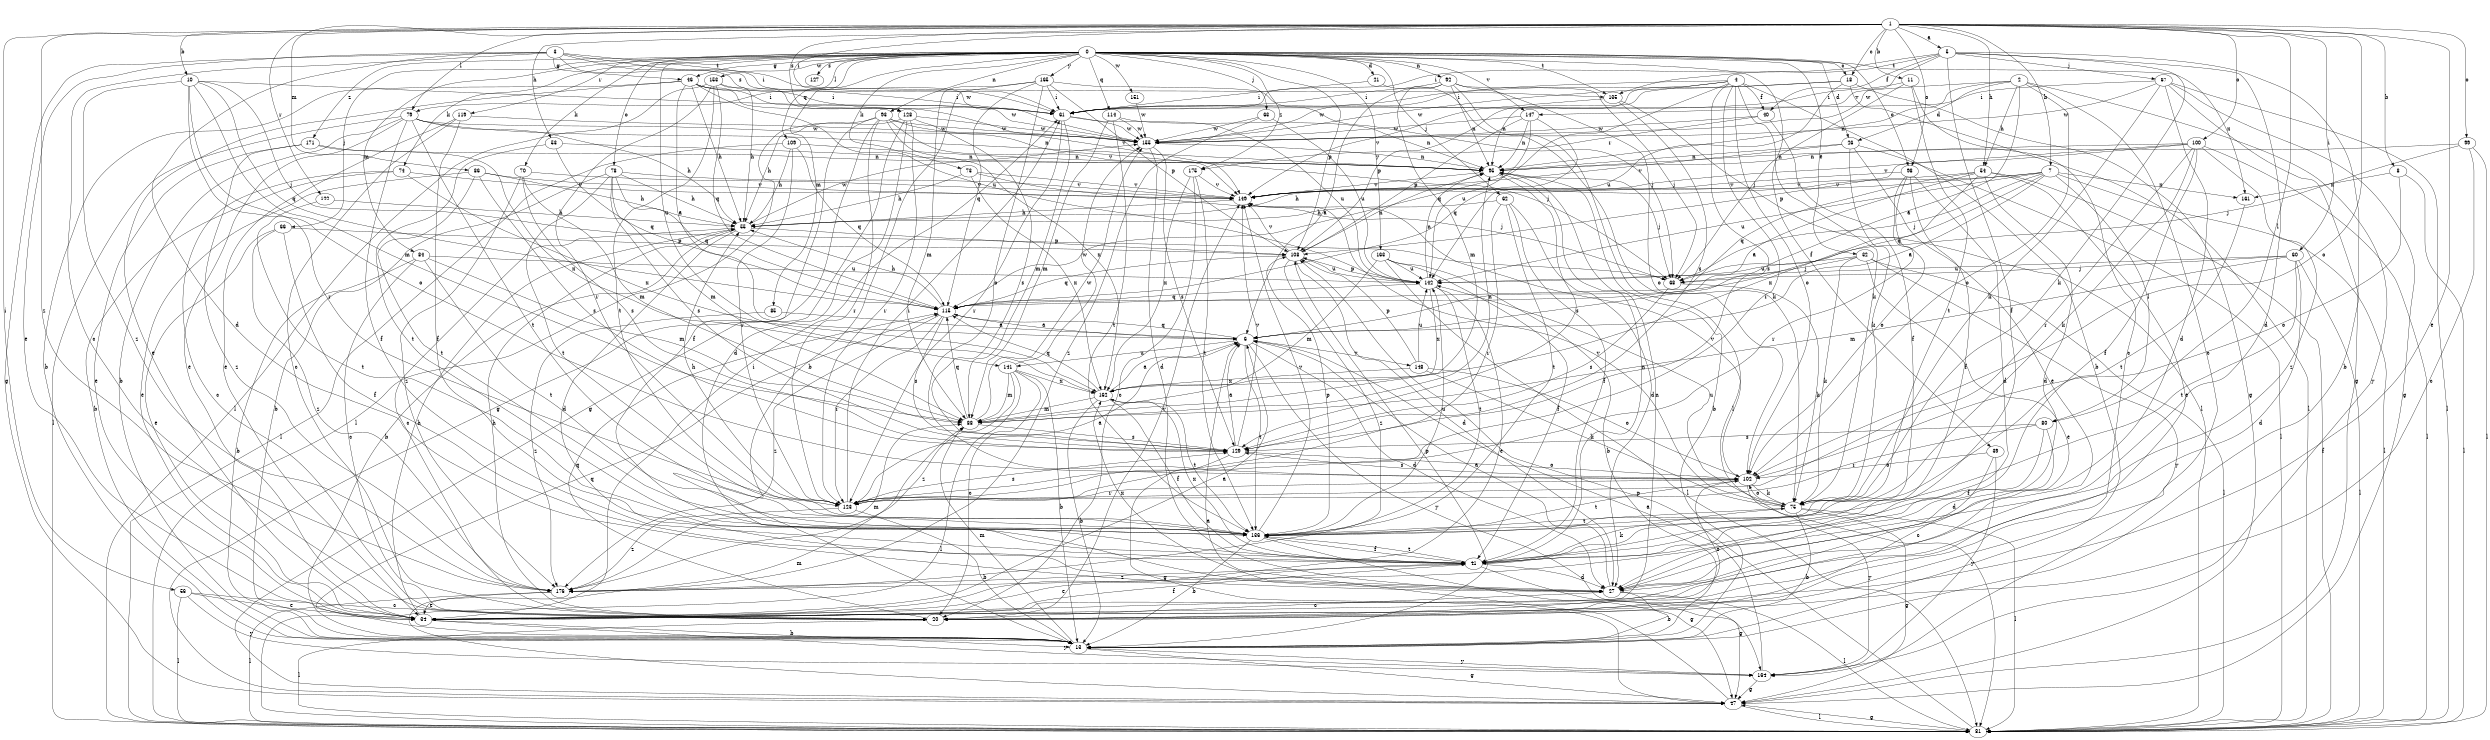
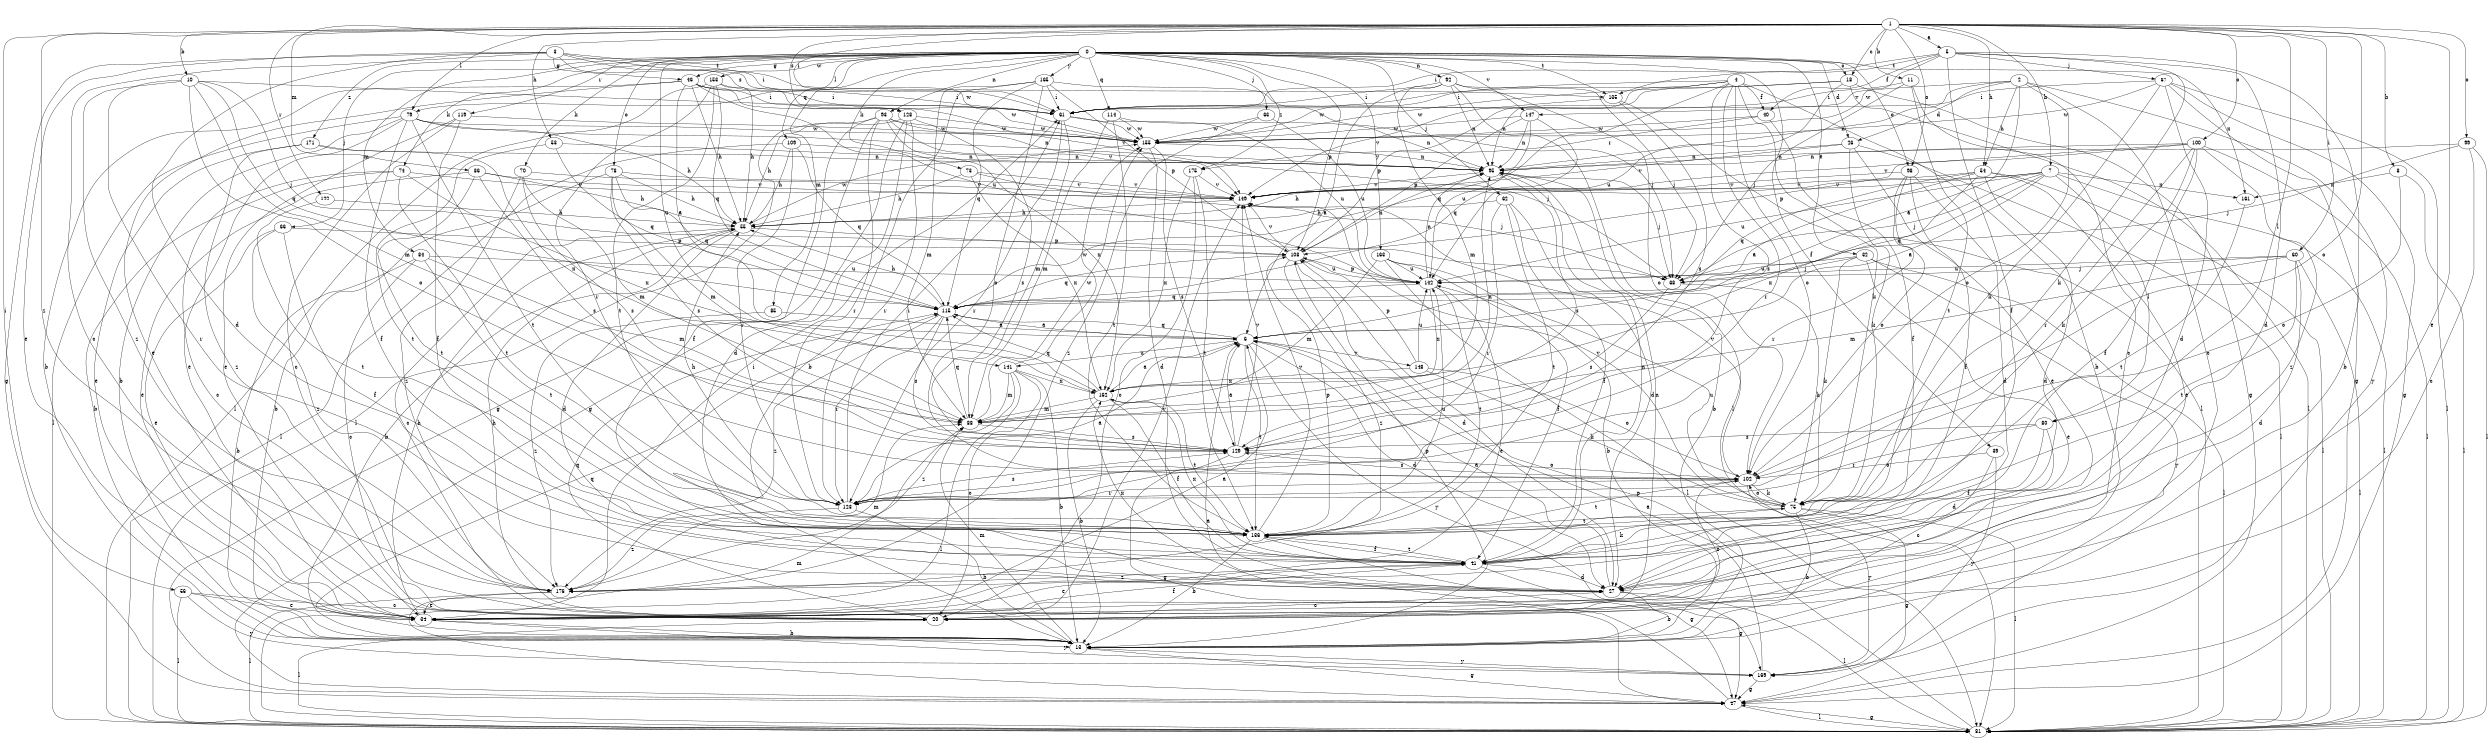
  strict digraph {
    0
    18
-   21
    26
    32
    39
    46
    62
    63
    66
    70
    73
    74
    78
    79
    84
    85
    92
    93
    98
    108
    109
    114
    119
-   127
    135
    141
    147
-   151
    153
    161
    163
    165
    171
    175
    61
    47
    155
    81
    142
    75
    34
    95
    149
-   169 [label=164]
+   169
    68
    102
    20
    6
    13
    55
    27
    123
    41
    136
    176
    129
    88
    162
    115
    1
    5
    7
    8
    10
    11
    53
    54
    56
    60
    80
    86
    99
    100
    122
    128
    40
    67
    2
    148
    3
    4
    0 -> 18 [label=c]
-   0 -> 21 [label=d]
    0 -> 26 [label=d]
    0 -> 32 [label=e]
    0 -> 39 [label=f]
    0 -> 46 [label=g]
    0 -> 62 [label=j]
    0 -> 63 [label=j]
    0 -> 66 [label=j]
    0 -> 70 [label=k]
    0 -> 73 [label=k]
    0 -> 74 [label=k]
    0 -> 78 [label=o]
    0 -> 79 [label=l]
    0 -> 84 [label=m]
    0 -> 85 [label=m]
    0 -> 92 [label=n]
    0 -> 93 [label=n]
    0 -> 98 [label=o]
    0 -> 108 [label=p]
    0 -> 109 [label=q]
    0 -> 114 [label=q]
    0 -> 119 [label=r]
-   0 -> 127 [label=s]
    0 -> 135 [label=t]
    0 -> 141 [label=u]
    0 -> 147 [label=v]
-   0 -> 151 [label=w]
    0 -> 153 [label=w]
    0 -> 161 [label=x]
    0 -> 163 [label=y]
    0 -> 165 [label=y]
    0 -> 171 [label=z]
    0 -> 175 [label=z]
    18 -> 61 [label=i]
    18 -> 47 [label=g]
    18 -> 155 [label=w]
    18 -> 81 [label=l]
    18 -> 142 [label=u]
-   21 -> 61 [label=i]
-   21 -> 75 [label=k]
    26 -> 81 [label=l]
    26 -> 75 [label=k]
    26 -> 34 [label=e]
    26 -> 95 [label=n]
    26 -> 149 [label=v]
    32 -> 81 [label=l]
    32 -> 142 [label=u]
    32 -> 75 [label=k]
    32 -> 34 [label=e]
    32 -> 169 [label=y]
    32 -> 68 [label=j]
    39 -> 169 [label=y]
    39 -> 102 [label=o]
    39 -> 20 [label=c]
    46 -> 61 [label=i]
    46 -> 155 [label=w]
    46 -> 142 [label=u]
    46 -> 34 [label=e]
    46 -> 149 [label=v]
    46 -> 6 [label=a]
    46 -> 13 [label=b]
    46 -> 55 [label=h]
    62 -> 55 [label=h]
    62 -> 27 [label=d]
    62 -> 123 [label=r]
    62 -> 41 [label=f]
    62 -> 136 [label=t]
    63 -> 155 [label=w]
    63 -> 142 [label=u]
    63 -> 176 [label=z]
    66 -> 108 [label=p]
    66 -> 34 [label=e]
    66 -> 41 [label=f]
    66 -> 176 [label=z]
    70 -> 149 [label=v]
    70 -> 176 [label=z]
    70 -> 129 [label=s]
    70 -> 88 [label=m]
    73 -> 149 [label=v]
    73 -> 68 [label=j]
    73 -> 55 [label=h]
    73 -> 162 [label=x]
    74 -> 149 [label=v]
    74 -> 20 [label=c]
    74 -> 13 [label=b]
-   78 -> 136 [label=t]
+   74 -> 136 [label=t]
    74 -> 162 [label=x]
    78 -> 149 [label=v]
    78 -> 13 [label=b]
    78 -> 55 [label=h]
    78 -> 129 [label=s]
    78 -> 88 [label=m]
    78 -> 115 [label=q]
    79 -> 155 [label=w]
    79 -> 81 [label=l]
    79 -> 34 [label=e]
    79 -> 95 [label=n]
    79 -> 13 [label=b]
    79 -> 55 [label=h]
    79 -> 41 [label=f]
    79 -> 136 [label=t]
    84 -> 142 [label=u]
    84 -> 20 [label=c]
    84 -> 13 [label=b]
    84 -> 136 [label=t]
    84 -> 88 [label=m]
    85 -> 6 [label=a]
    85 -> 176 [label=z]
    92 -> 61 [label=i]
    92 -> 81 [label=l]
    92 -> 95 [label=n]
    92 -> 68 [label=j]
    92 -> 102 [label=o]
    92 -> 6 [label=a]
    92 -> 88 [label=m]
    93 -> 47 [label=g]
    93 -> 155 [label=w]
    93 -> 81 [label=l]
    93 -> 149 [label=v]
    93 -> 68 [label=j]
    93 -> 123 [label=r]
    93 -> 41 [label=f]
    93 -> 162 [label=x]
    98 -> 149 [label=v]
    98 -> 102 [label=o]
    98 -> 27 [label=d]
    98 -> 123 [label=r]
    98 -> 41 [label=f]
    108 -> 142 [label=u]
    108 -> 95 [label=n]
    108 -> 149 [label=v]
    108 -> 27 [label=d]
    108 -> 176 [label=z]
    108 -> 115 [label=q]
    109 -> 81 [label=l]
    109 -> 95 [label=n]
    109 -> 55 [label=h]
    109 -> 123 [label=r]
    109 -> 115 [label=q]
    114 -> 155 [label=w]
    114 -> 95 [label=n]
    114 -> 136 [label=t]
    114 -> 88 [label=m]
    119 -> 155 [label=w]
    119 -> 34 [label=e]
    119 -> 20 [label=c]
    119 -> 41 [label=f]
    135 -> 81 [label=l]
    135 -> 149 [label=v]
    135 -> 129 [label=s]
    141 -> 155 [label=w]
    141 -> 81 [label=l]
    141 -> 20 [label=c]
    141 -> 13 [label=b]
    141 -> 176 [label=z]
    141 -> 88 [label=m]
    141 -> 162 [label=x]
    147 -> 108 [label=p]
    147 -> 155 [label=w]
    147 -> 142 [label=u]
    147 -> 95 [label=n]
    147 -> 115 [label=q]
-   151 -> 155 [label=w]
    153 -> 61 [label=i]
    153 -> 81 [label=l]
    153 -> 55 [label=h]
    153 -> 123 [label=r]
    153 -> 136 [label=t]
    153 -> 115 [label=q]
    161 -> 136 [label=t]
    163 -> 81 [label=l]
    163 -> 142 [label=u]
    163 -> 13 [label=b]
    163 -> 41 [label=f]
    163 -> 88 [label=m]
    165 -> 108 [label=p]
    165 -> 61 [label=i]
    165 -> 68 [label=j]
    165 -> 102 [label=o]
    165 -> 13 [label=b]
    165 -> 88 [label=m]
    165 -> 115 [label=q]
    171 -> 34 [label=e]
    171 -> 95 [label=n]
    171 -> 176 [label=z]
    171 -> 162 [label=x]
    175 -> 149 [label=v]
    175 -> 20 [label=c]
    175 -> 136 [label=t]
    175 -> 162 [label=x]
    61 -> 155 [label=w]
    61 -> 142 [label=u]
    61 -> 123 [label=r]
    61 -> 88 [label=m]
    47 -> 81 [label=l]
    47 -> 6 [label=a]
    47 -> 88 [label=m]
    155 -> 95 [label=n]
    155 -> 27 [label=d]
    155 -> 129 [label=s]
    81 -> 108 [label=p]
    81 -> 47 [label=g]
    142 -> 108 [label=p]
    142 -> 34 [label=e]
    142 -> 95 [label=n]
    142 -> 136 [label=t]
    142 -> 162 [label=x]
    142 -> 115 [label=q]
    75 -> 47 [label=g]
    75 -> 81 [label=l]
    75 -> 142 [label=u]
    75 -> 149 [label=v]
    75 -> 102 [label=o]
    75 -> 13 [label=b]
    75 -> 136 [label=t]
    34 -> 61 [label=i]
    34 -> 95 [label=n]
    34 -> 169 [label=y]
    34 -> 6 [label=a]
    34 -> 13 [label=b]
    34 -> 55 [label=h]
    34 -> 41 [label=f]
    95 -> 149 [label=v]
    95 -> 68 [label=j]
    95 -> 13 [label=b]
    95 -> 129 [label=s]
    149 -> 55 [label=h]
    169 -> 47 [label=g]
    169 -> 6 [label=a]
    68 -> 75 [label=k]
    68 -> 129 [label=s]
    102 -> 75 [label=k]
    102 -> 149 [label=v]
    102 -> 169 [label=y]
    102 -> 123 [label=r]
    102 -> 136 [label=t]
    102 -> 129 [label=s]
    20 -> 81 [label=l]
    20 -> 149 [label=v]
    20 -> 102 [label=o]
    20 -> 55 [label=h]
    20 -> 115 [label=q]
    6 -> 141 [label=u]
    6 -> 169 [label=y]
    6 -> 27 [label=d]
    6 -> 136 [label=t]
    6 -> 115 [label=q]
    6 -> 148 [label=v]
    13 -> 108 [label=p]
    13 -> 47 [label=g]
    13 -> 169 [label=y]
    13 -> 88 [label=m]
    13 -> 115 [label=q]
    55 -> 108 [label=p]
    55 -> 155 [label=w]
    55 -> 20 [label=c]
    55 -> 13 [label=b]
    55 -> 27 [label=d]
    27 -> 81 [label=l]
    27 -> 20 [label=c]
    27 -> 6 [label=a]
    27 -> 13 [label=b]
    27 -> 162 [label=x]
    123 -> 61 [label=i]
    123 -> 6 [label=a]
    123 -> 13 [label=b]
    123 -> 55 [label=h]
    123 -> 176 [label=z]
    123 -> 129 [label=s]
    41 -> 47 [label=g]
    41 -> 75 [label=k]
    41 -> 34 [label=e]
    41 -> 95 [label=n]
    41 -> 27 [label=d]
    41 -> 136 [label=t]
    41 -> 176 [label=z]
    41 -> 162 [label=x]
    136 -> 108 [label=p]
    136 -> 47 [label=g]
    136 -> 142 [label=u]
    136 -> 149 [label=v]
    136 -> 13 [label=b]
    136 -> 41 [label=f]
    176 -> 81 [label=l]
    176 -> 34 [label=e]
    176 -> 88 [label=m]
    129 -> 47 [label=g]
    129 -> 149 [label=v]
    129 -> 102 [label=o]
    129 -> 6 [label=a]
    88 -> 155 [label=w]
    88 -> 95 [label=n]
    88 -> 129 [label=s]
    88 -> 115 [label=q]
    162 -> 6 [label=a]
    162 -> 13 [label=b]
    162 -> 41 [label=f]
    162 -> 136 [label=t]
    162 -> 88 [label=m]
    162 -> 115 [label=q]
    115 -> 6 [label=a]
    115 -> 55 [label=h]
    115 -> 123 [label=r]
    115 -> 176 [label=z]
    115 -> 129 [label=s]
    1 -> 18 [label=c]
    1 -> 79 [label=l]
    1 -> 98 [label=o]
    1 -> 61 [label=i]
    1 -> 34 [label=e]
    1 -> 102 [label=o]
    1 -> 176 [label=z]
    1 -> 5 [label=a]
    1 -> 7 [label=b]
    1 -> 8 [label=b]
    1 -> 10 [label=b]
    1 -> 11 [label=b]
    1 -> 53 [label=h]
    1 -> 54 [label=h]
    1 -> 56 [label=i]
    1 -> 60 [label=i]
    1 -> 80 [label=l]
    1 -> 86 [label=m]
    1 -> 99 [label=o]
    1 -> 100 [label=o]
    1 -> 122 [label=r]
    1 -> 128 [label=s]
    5 -> 135 [label=t]
    5 -> 61 [label=i]
    5 -> 47 [label=g]
    5 -> 155 [label=w]
    5 -> 75 [label=k]
    5 -> 27 [label=d]
    5 -> 41 [label=f]
    5 -> 40 [label=f]
    5 -> 67 [label=j]
    7 -> 161 [label=x]
    7 -> 81 [label=l]
    7 -> 142 [label=u]
    7 -> 149 [label=v]
    7 -> 68 [label=j]
    7 -> 6 [label=a]
    7 -> 55 [label=h]
    7 -> 115 [label=q]
    7 -> 80 [label=l]
    8 -> 161 [label=x]
    8 -> 81 [label=l]
    8 -> 102 [label=o]
    10 -> 61 [label=i]
    10 -> 68 [label=j]
    10 -> 102 [label=o]
-   10 -> 123 [label=r]
+   10 -> 27 [label=r]
    10 -> 176 [label=z]
    10 -> 88 [label=m]
    10 -> 115 [label=q]
    11 -> 61 [label=i]
    11 -> 68 [label=j]
    11 -> 20 [label=c]
    11 -> 136 [label=t]
    53 -> 95 [label=n]
    53 -> 136 [label=t]
    53 -> 115 [label=q]
-   54 -> 81 [label=f]
+   54 -> 81 [label=l]
    54 -> 34 [label=e]
    54 -> 149 [label=v]
    54 -> 6 [label=a]
    54 -> 27 [label=d]
    54 -> 162 [label=x]
    54 -> 115 [label=q]
    56 -> 81 [label=l]
    56 -> 34 [label=e]
    56 -> 169 [label=y]
    56 -> 20 [label=c]
    60 -> 81 [label=l]
    60 -> 142 [label=u]
    60 -> 68 [label=j]
    60 -> 27 [label=d]
    60 -> 136 [label=t]
    60 -> 88 [label=m]
    80 -> 27 [label=d]
    80 -> 123 [label=r]
    80 -> 41 [label=f]
    80 -> 129 [label=s]
    86 -> 34 [label=e]
    86 -> 149 [label=v]
    86 -> 55 [label=h]
    86 -> 136 [label=t]
    86 -> 129 [label=s]
    99 -> 81 [label=l]
    99 -> 95 [label=n]
    99 -> 68 [label=j]
    99 -> 20 [label=c]
    100 -> 108 [label=p]
    100 -> 81 [label=l]
    100 -> 75 [label=k]
    100 -> 95 [label=n]
    100 -> 149 [label=v]
    100 -> 123 [label=r]
    100 -> 41 [label=f]
    100 -> 176 [label=z]
    122 -> 55 [label=h]
    122 -> 136 [label=t]
    128 -> 47 [label=g]
    128 -> 155 [label=w]
    128 -> 55 [label=h]
    128 -> 27 [label=d]
    128 -> 123 [label=r]
    128 -> 129 [label=s]
    40 -> 175 [label=r]
    40 -> 155 [label=w]
    40 -> 41 [label=f]
    67 -> 61 [label=i]
    67 -> 47 [label=g]
    67 -> 155 [label=w]
    67 -> 81 [label=l]
    67 -> 75 [label=k]
    67 -> 13 [label=b]
    67 -> 27 [label=d]
    2 -> 26 [label=d]
    2 -> 147 [label=v]
    2 -> 95 [label=n]
    2 -> 169 [label=y]
    2 -> 102 [label=o]
    2 -> 20 [label=c]
    2 -> 6 [label=a]
    2 -> 54 [label=h]
    148 -> 108 [label=p]
    148 -> 142 [label=u]
    148 -> 75 [label=k]
    148 -> 102 [label=o]
    148 -> 162 [label=x]
    3 -> 46 [label=g]
    3 -> 135 [label=t]
    3 -> 61 [label=i]
    3 -> 47 [label=g]
    3 -> 155 [label=w]
    3 -> 34 [label=e]
    3 -> 20 [label=c]
    3 -> 27 [label=d]
    3 -> 128 [label=s]
    4 -> 108 [label=p]
    4 -> 155 [label=w]
    4 -> 75 [label=k]
    4 -> 95 [label=n]
    4 -> 102 [label=o]
    4 -> 13 [label=b]
    4 -> 123 [label=r]
    4 -> 129 [label=s]
    4 -> 115 [label=q]
    4 -> 40 [label=f]
  }
